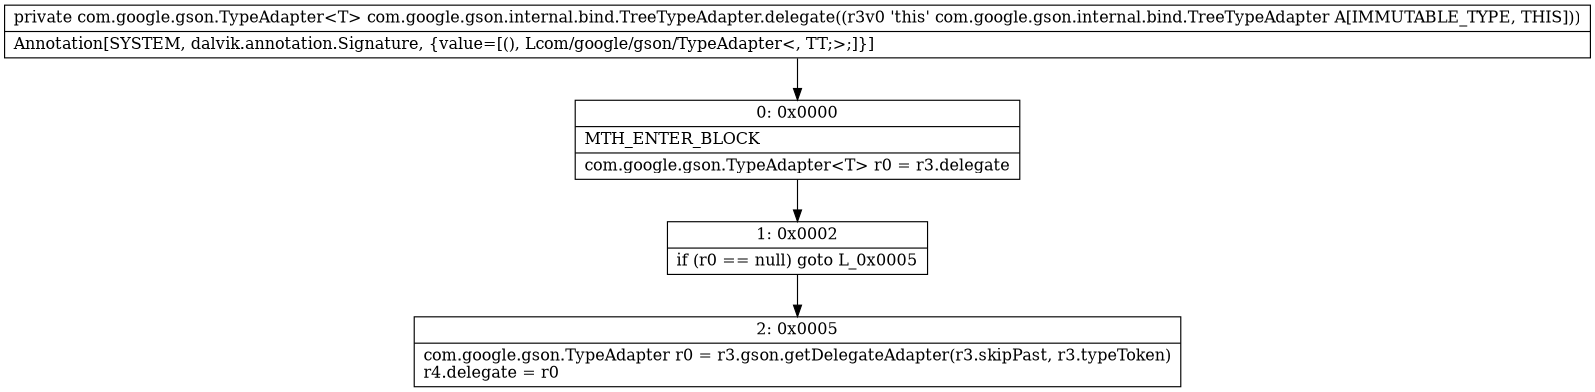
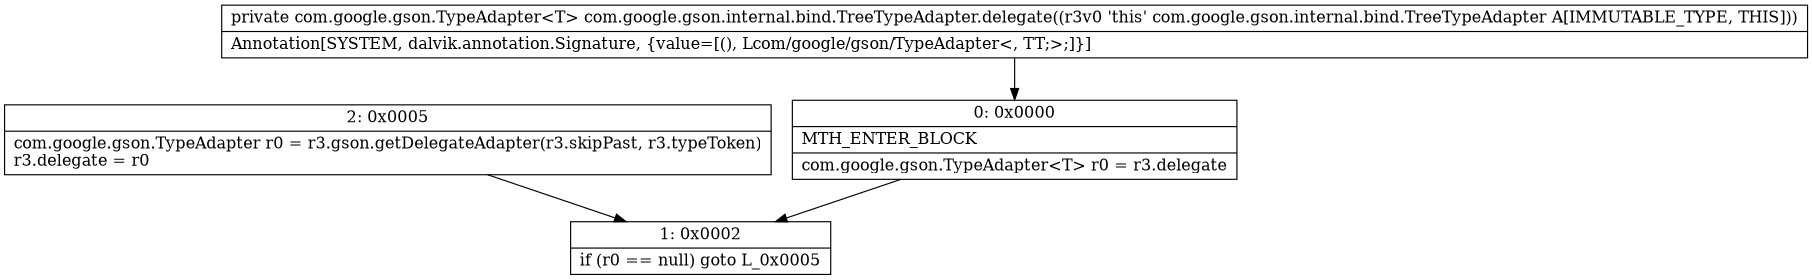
  digraph {
    node [shape=record]
    n1 [label="{0\:\ 0x0000|MTH_ENTER_BLOCK\l|com.google.gson.TypeAdapter\<T\> r0 = r3.delegate\l}"]
    n2 [label="{1\:\ 0x0002|if (r0 == null) goto L_0x0005\l}"]
-   n3 [label="{2\:\ 0x0005|com.google.gson.TypeAdapter r0 = r3.gson.getDelegateAdapter(r3.skipPast, r3.typeToken)\lr4.delegate = r0\l}"]
+   n3 [label="{2\:\ 0x0005|com.google.gson.TypeAdapter r0 = r3.gson.getDelegateAdapter(r3.skipPast, r3.typeToken)\lr3.delegate = r0\l}"]
    n4 [label="{private com.google.gson.TypeAdapter\<T\> com.google.gson.internal.bind.TreeTypeAdapter.delegate((r3v0 'this' com.google.gson.internal.bind.TreeTypeAdapter A[IMMUTABLE_TYPE, THIS]))  | Annotation[SYSTEM, dalvik.annotation.Signature, \{value=[(), Lcom\/google\/gson\/TypeAdapter\<, TT;\>;]\}]\l}"]
    n1 -> n2
-   n2 -> n3
+   n3 -> n2
    n4 -> n1
  }
